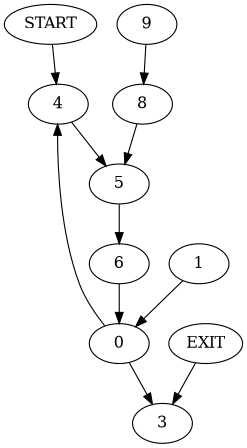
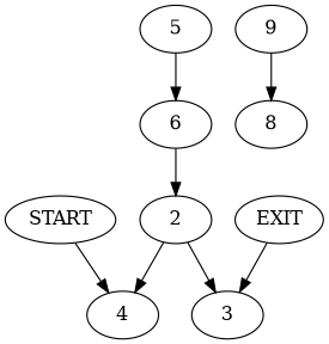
  digraph {
    n1 [label=START]
    4
-   1
-   2 [label=0]
+   2
    n5 [label=EXIT]
    3
    5
    6
    8
    9
    n1 -> 4
-   4 -> 5
-   1 -> 2
    2 -> 4
    2 -> 3
    n5 -> 3
    5 -> 6
    6 -> 2
-   8 -> 5
    9 -> 8
  }
